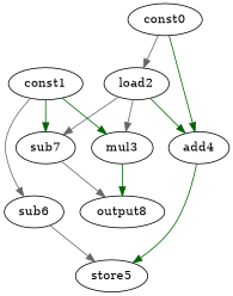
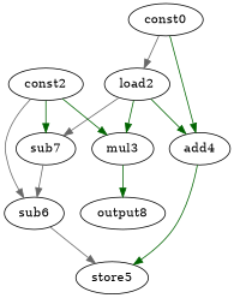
  digraph {
    node [opcode=const]
    edge [color=darkgreen operand=0]
    load2 [opcode=load]
    const0
    add4 [opcode=add]
    mul3 [opcode=mul]
    sub7 [opcode=sub]
    store5 [opcode=store]
-   const1
+   const1 [label=const2]
    sub6 [opcode=sub]
    output8 [opcode=output]
    load2 -> add4 [operand=1]
-   load2 -> mul3 [color=gray40 operand=1]
+   load2 -> mul3 [operand=1]
    load2 -> sub7 [color=gray40 operand=1]
    const0 -> load2 [color=gray40]
    const0 -> add4
    add4 -> store5
    mul3 -> output8 [operand=1]
-   sub7 -> output8 [color=gray40]
+   sub7 -> sub6 [color=gray40]
    const1 -> mul3
    const1 -> sub7
    const1 -> sub6 [color=gray40]
    sub6 -> store5 [color=gray40 operand=1]
  }
